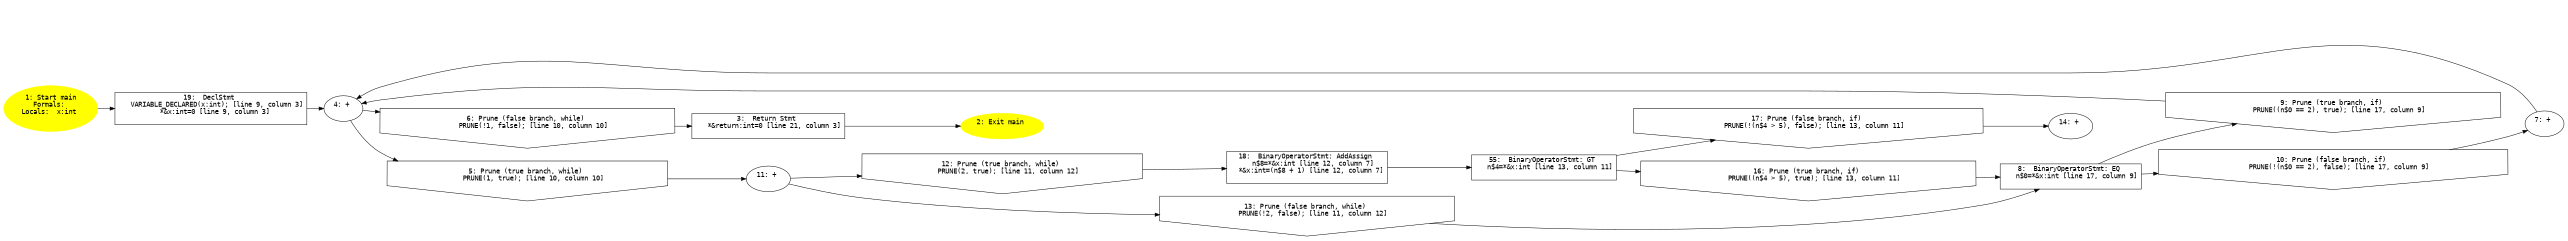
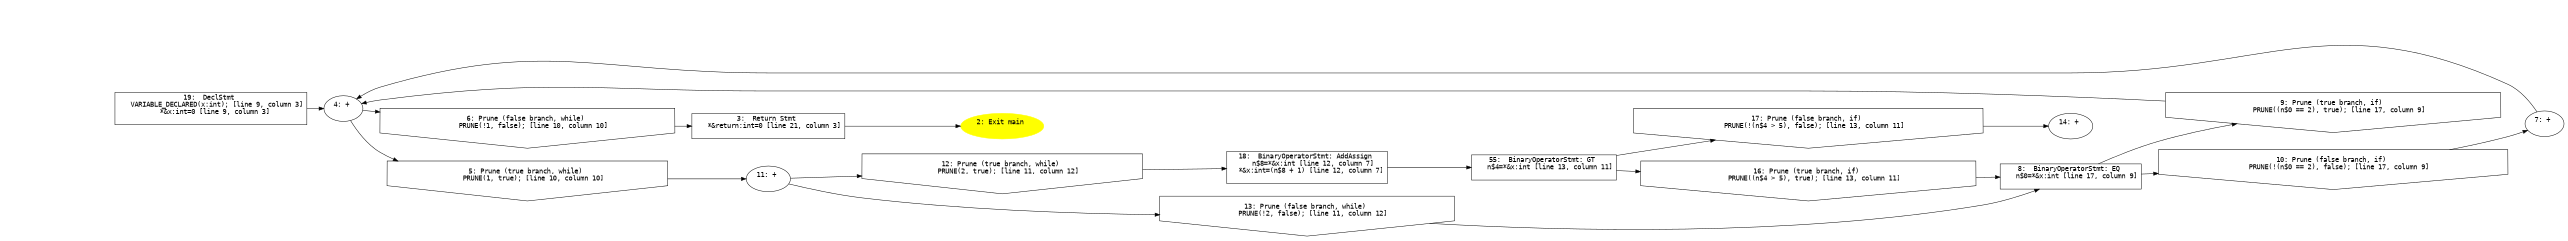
  digraph {
    fontname="DejaVu Sans Mono"
    rankdir=LR
    node [fontname="DejaVu Sans Mono" shape=invhouse]
    edge [fontname="DejaVu Sans Mono"]
-   n1 [color=yellow label="1: Start main\nFormals: \nLocals:  x:int \n  " style=filled shape=""]
    n2 [label="19:  DeclStmt \n   VARIABLE_DECLARED(x:int); [line 9, column 3]\n  *&x:int=0 [line 9, column 3]\n " shape=box]
    n3 [label="4: + \n  " shape=""]
    n4 [label="5: Prune (true branch, while) \n   PRUNE(1, true); [line 10, column 10]\n "]
    n5 [label="6: Prune (false branch, while) \n   PRUNE(!1, false); [line 10, column 10]\n "]
    n6 [color=yellow label="2: Exit main \n  " style=filled shape=""]
    n7 [label="3:  Return Stmt \n   *&return:int=0 [line 21, column 3]\n " shape=box]
    n8 [label="11: + \n  " shape=""]
    n9 [label="12: Prune (true branch, while) \n   PRUNE(2, true); [line 11, column 12]\n "]
    n10 [label="13: Prune (false branch, while) \n   PRUNE(!2, false); [line 11, column 12]\n "]
    n11 [label="18:  BinaryOperatorStmt: AddAssign \n   n$8=*&x:int [line 12, column 7]\n  *&x:int=(n$8 + 1) [line 12, column 7]\n " shape=box]
    n12 [label="8:  BinaryOperatorStmt: EQ \n   n$0=*&x:int [line 17, column 9]\n " shape=box]
    n13 [label="7: + \n  " shape=""]
    n14 [label="9: Prune (true branch, if) \n   PRUNE((n$0 == 2), true); [line 17, column 9]\n "]
    n15 [label="10: Prune (false branch, if) \n   PRUNE(!(n$0 == 2), false); [line 17, column 9]\n "]
    n16 [label="55:  BinaryOperatorStmt: GT \n   n$4=*&x:int [line 13, column 11]\n " shape=box]
    n17 [label="16: Prune (true branch, if) \n   PRUNE((n$4 > 5), true); [line 13, column 11]\n "]
    n18 [label="17: Prune (false branch, if) \n   PRUNE(!(n$4 > 5), false); [line 13, column 11]\n "]
    n19 [label="14: + \n  " shape=""]
-   n1 -> n2
    n2 -> n3
    n3 -> n4
    n3 -> n5
    n4 -> n8
    n5 -> n7
    n7 -> n6
    n8 -> n9
    n8 -> n10
    n9 -> n11
    n10 -> n12
    n11 -> n16
    n12 -> n14
    n12 -> n15
    n13 -> n3
    n14 -> n3
    n15 -> n13
    n16 -> n17
    n16 -> n18
    n17 -> n12
    n18 -> n19
  }
